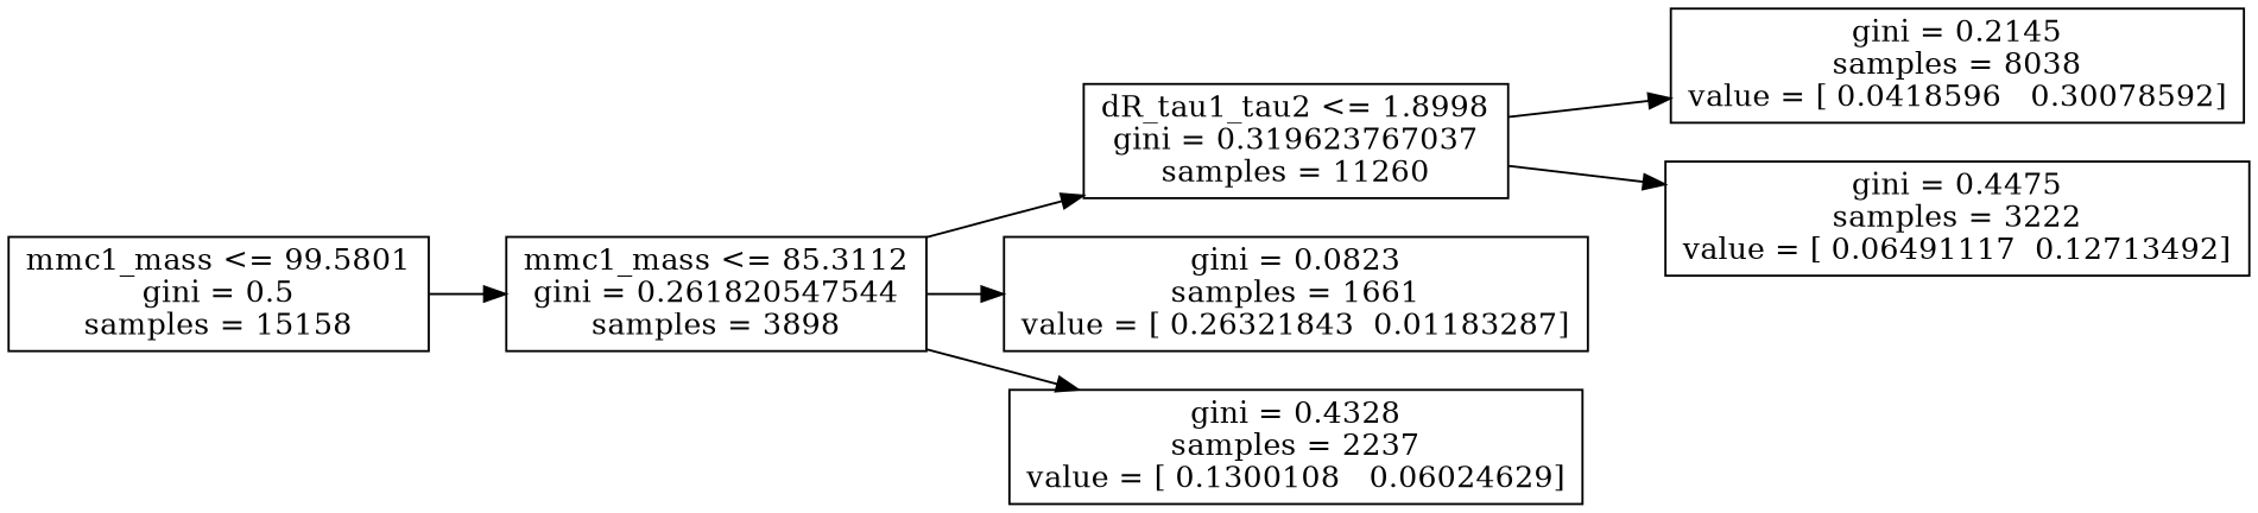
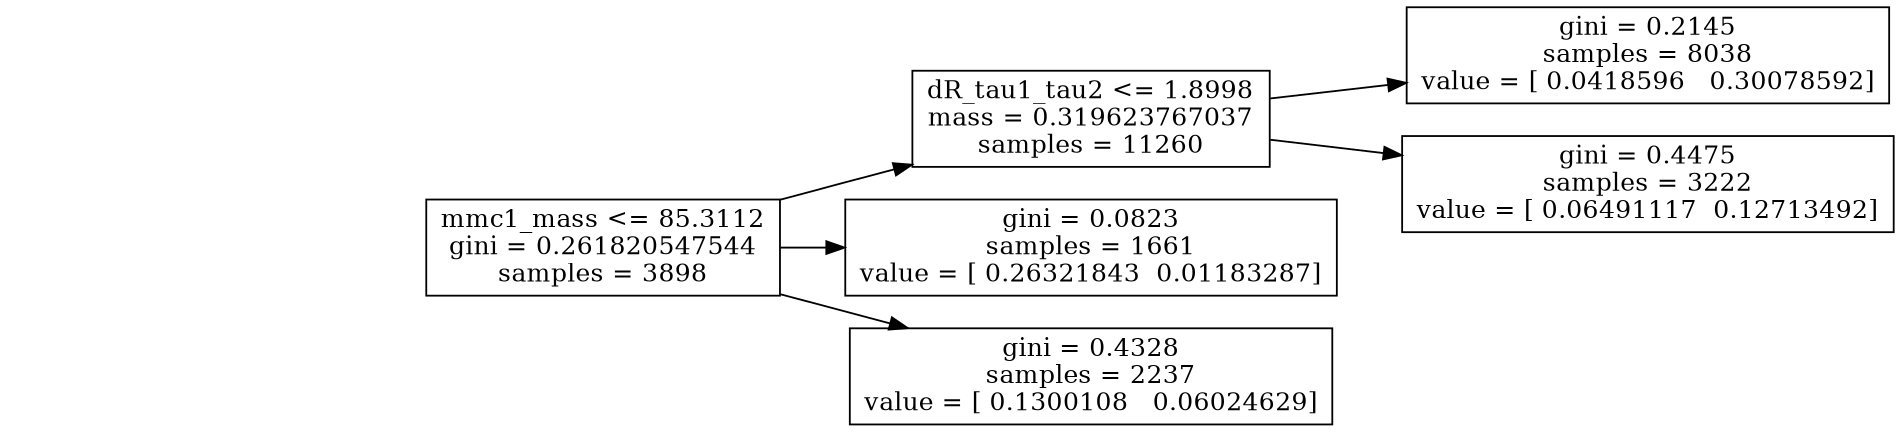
  digraph {
    rankdir=LR
    node [shape=box]
-   n1 [label="mmc1_mass <= 99.5801\ngini = 0.5\nsamples = 15158"]
    n2 [label="mmc1_mass <= 85.3112\ngini = 0.261820547544\nsamples = 3898"]
-   n3 [label="dR_tau1_tau2 <= 1.8998\ngini = 0.319623767037\nsamples = 11260"]
+   n3 [label="dR_tau1_tau2 <= 1.8998\nmass = 0.319623767037\nsamples = 11260"]
    n4 [label="gini = 0.0823\nsamples = 1661\nvalue = [ 0.26321843  0.01183287]"]
    n5 [label="gini = 0.4328\nsamples = 2237\nvalue = [ 0.1300108   0.06024629]"]
    n6 [label="gini = 0.2145\nsamples = 8038\nvalue = [ 0.0418596   0.30078592]"]
    n7 [label="gini = 0.4475\nsamples = 3222\nvalue = [ 0.06491117  0.12713492]"]
-   n1 -> n2
    n2 -> n3
    n2 -> n4
    n2 -> n5
    n3 -> n6
    n3 -> n7
  }
